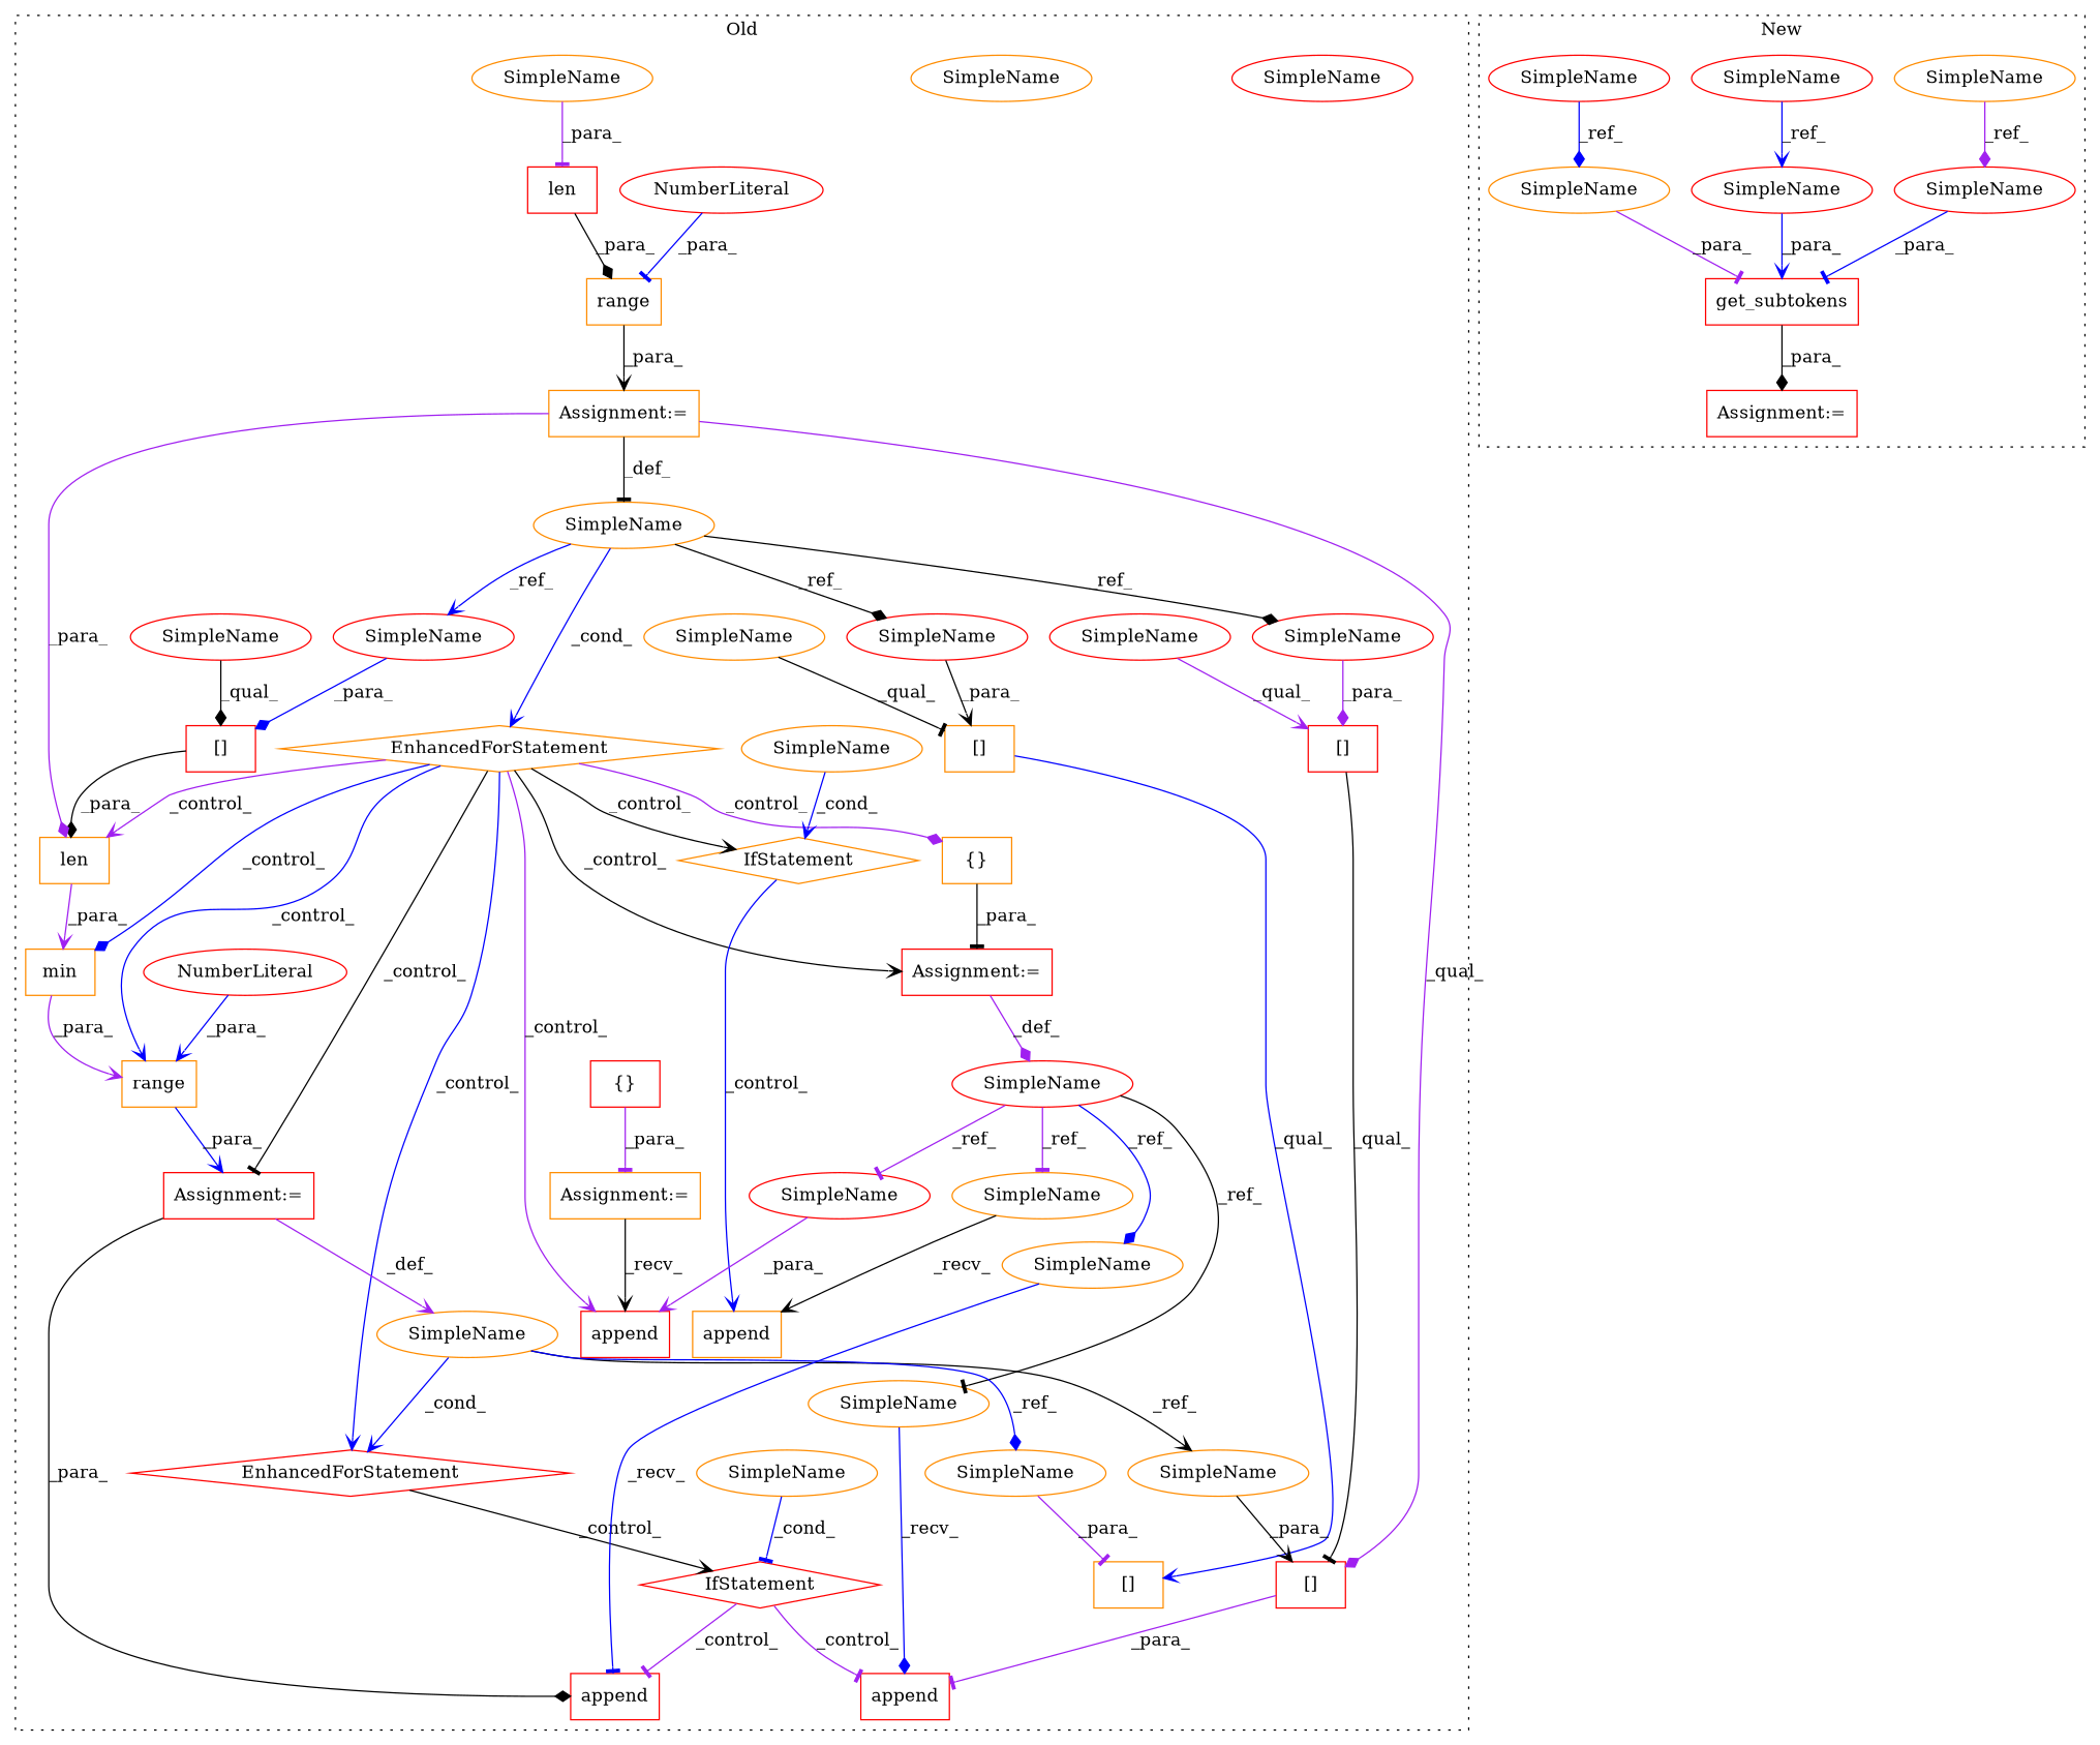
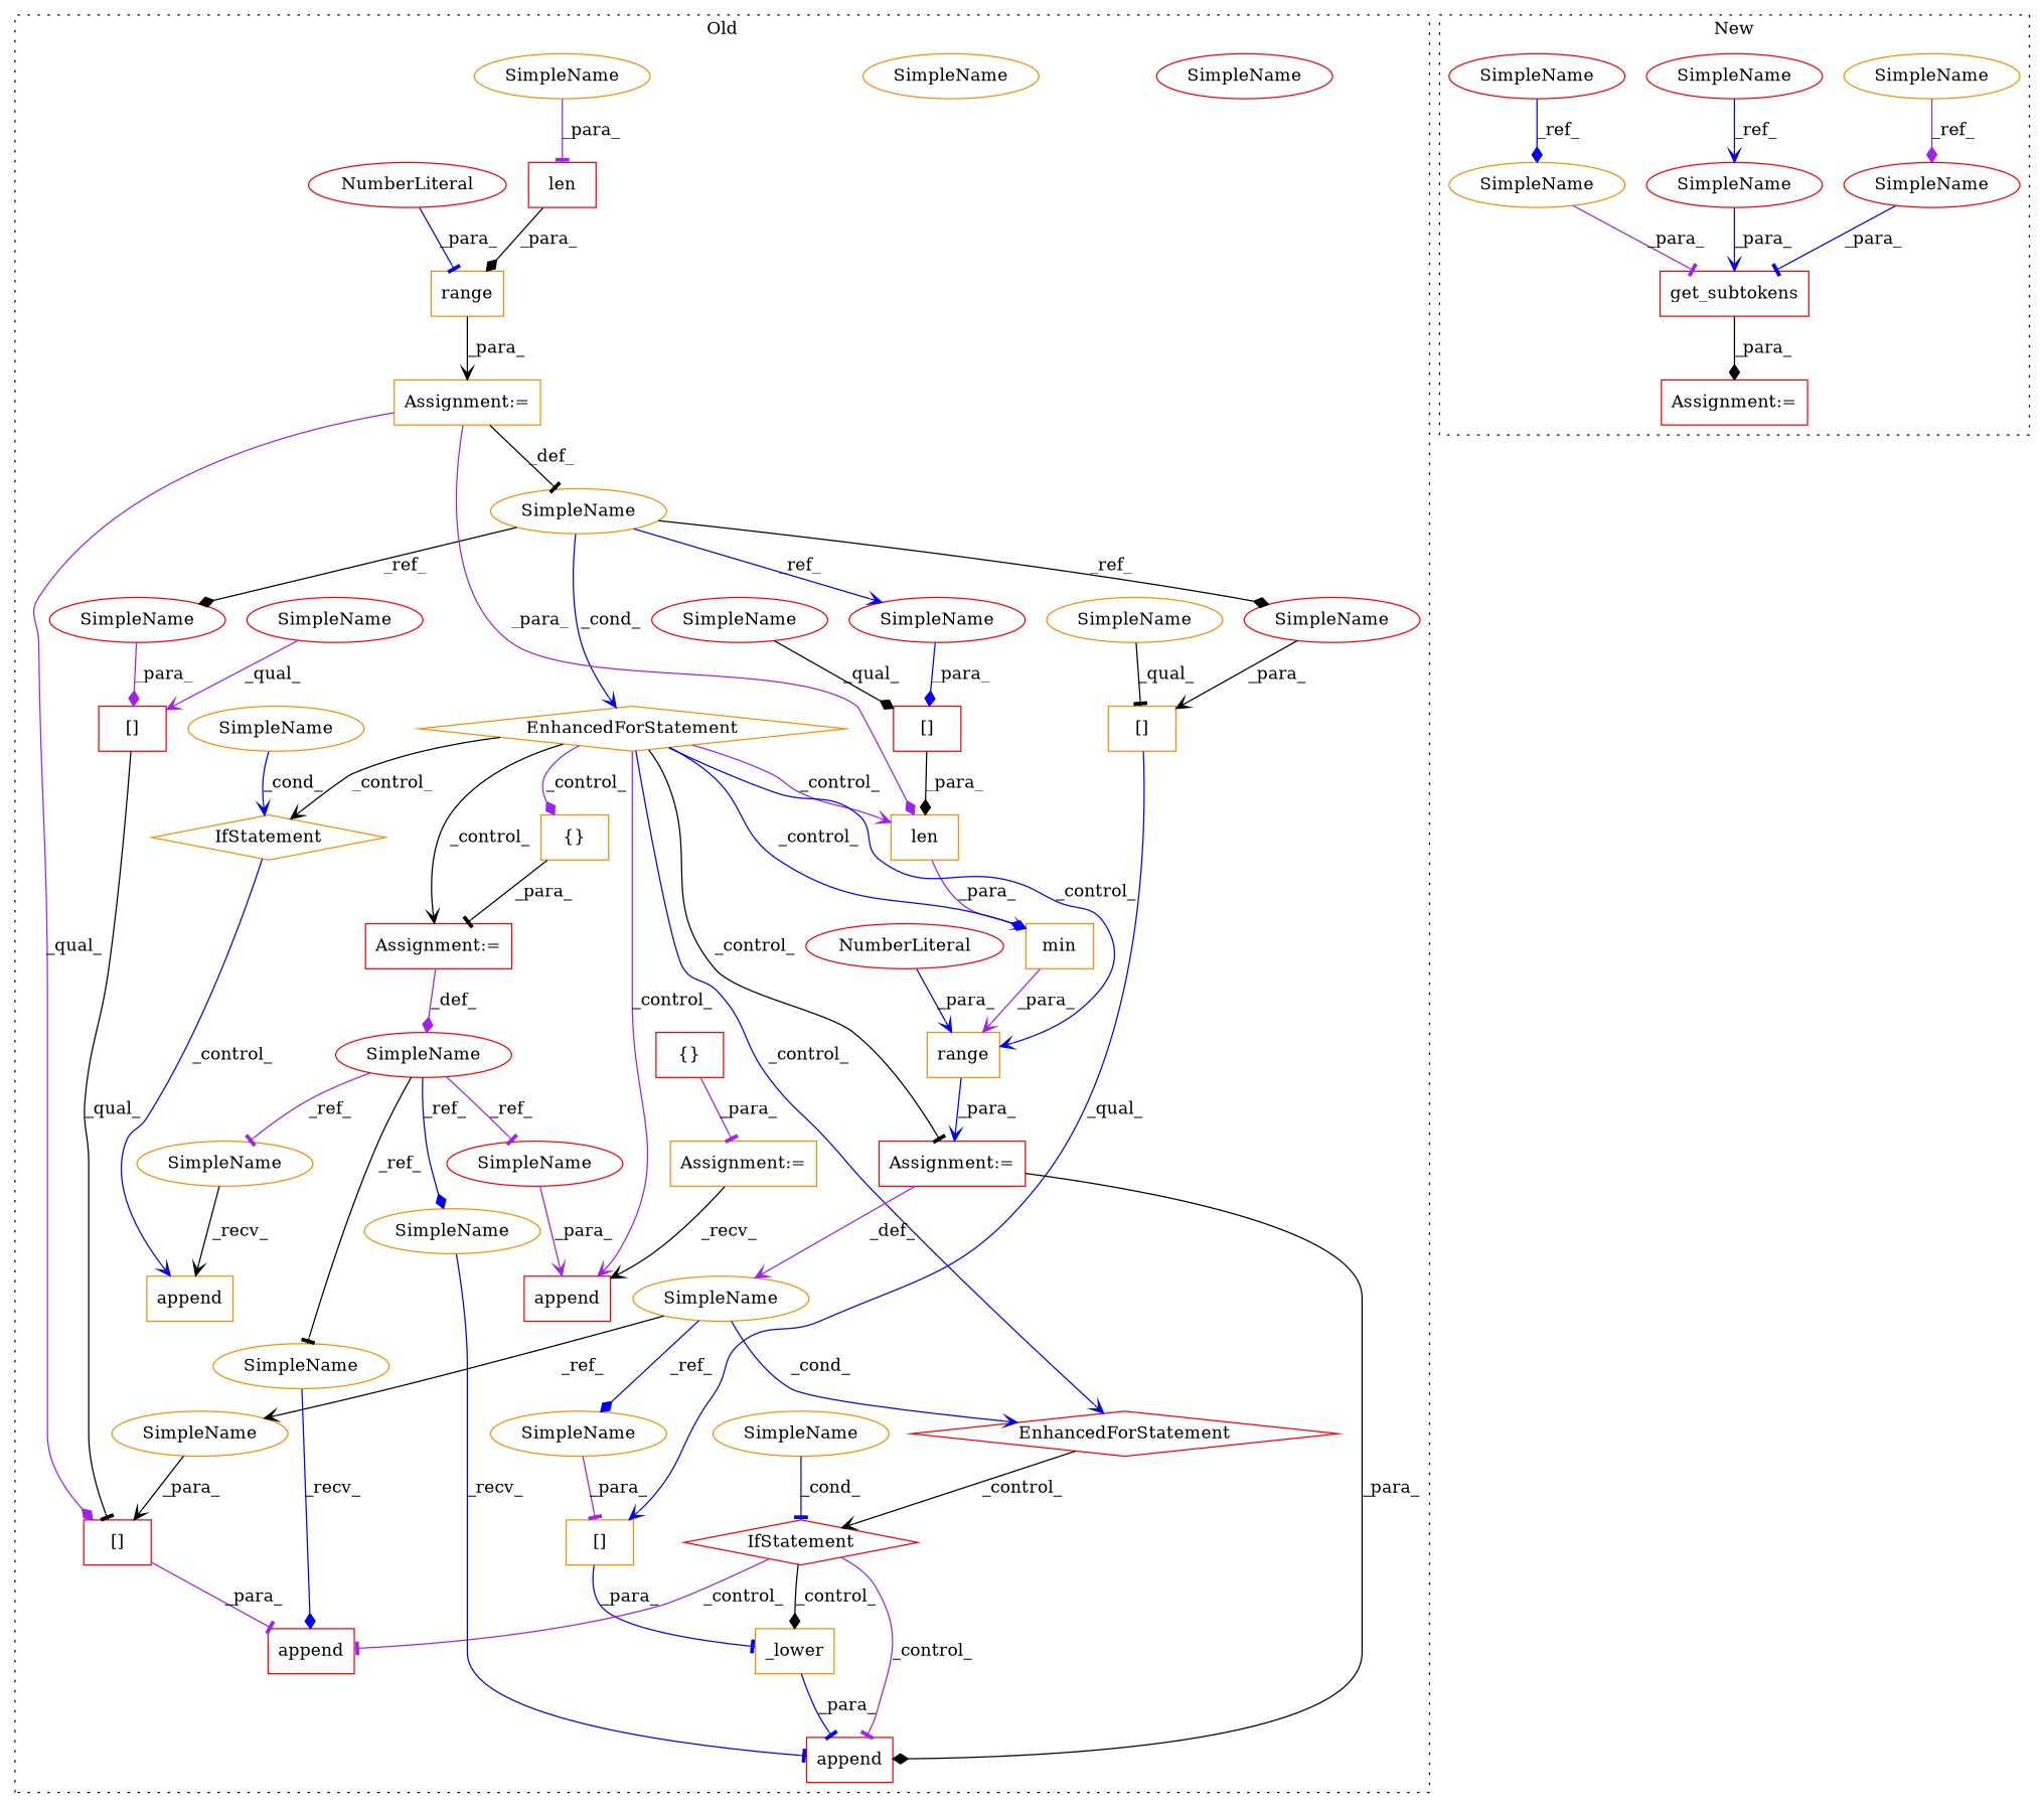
  digraph {
    node [a=42 l=1 s="9464,9545" shape=ellipse color=red]
    edge [color=blue arrowhead=vee]
    n1 [a=2 l="7,1" label="[]" s="9831,9839" shape=box]
    n2 [a=2 l="7,1" label="[]" s="9682,9690" shape=box]
    n3 [a=32 l="4,1" label=len s="9533,9543" shape=box]
+   n4 [a=32 l="7,1" label=_lower s="9760,9779" shape=box color=darkorange]
    n5 [a=2 l="10,1" label="[]" s="9767,9778" shape=box color=darkorange]
    n6 [a=32 l="7,1" label=append s="9824,9843" shape=box]
    n7 [a=2 l="7,1" label="[]" s="9767,9775" shape=box color=darkorange]
    n8 [a=4 l=2 label="{}" s=9591 shape=box color=darkorange]
    n9 [a=2 l="10,1" label="[]" s="9831,9842" shape=box]
    n10 [l=12 label=SimpleName s=9555]
    n11 [a=32 l="7,1" label=append s="9905,9915" shape=box color=darkorange]
    n12 [a=32 l="4,1" label=min s="9674,9699" shape=box color=darkorange]
    n13 [a=32 l="4,1" label=len s="9678,9691" shape=box color=darkorange]
    n14 [a=70 l="53,2" label=EnhancedForStatement shape=diamond color=darkorange]
    n15 [l=6 label=SimpleName s=9874]
    n16 [a=25 l="4,2" label=IfStatement s="9870,9880" shape=diamond color=darkorange]
    n17 [a=70 l="57,2" label=EnhancedForStatement s="9601,9701" shape=diamond]
    n18 [a=25 l="4,2" label=IfStatement s="9713,9726" shape=diamond]
    n19 [a=32 l="6,1" label=range s="9666,9700" shape=box color=darkorange]
    n20 [a=34 label=NumberLiteral s=9672]
    n21 [a=32 l="6,1" label=range s="9525,9544" shape=box color=darkorange]
    n22 [a=34 label=NumberLiteral s=9531]
    n23 [label=SimpleName s=9662 color=darkorange]
    n24 [label=SimpleName s=9521 color=darkorange]
    n25 [l=9 label=SimpleName s=9717 color=darkorange]
    n26 [a=7 l="53,2" label="Assignment:=" shape=box color=darkorange]
    n27 [a=7 l="57,2" label="Assignment:=" s="9601,9701" shape=box]
    n28 [a=7 label="Assignment:=" s=9567 shape=box]
    n29 [a=32 l="7,1" label=append s="9942,9961" shape=box]
    n30 [a=4 l=2 label="{}" s=9456 shape=box]
    n31 [a=7 label="Assignment:=" s=9430 shape=box color=darkorange]
    n32 [a=32 l="7,1" label=append s="9753,9780" shape=box]
    n33 [l=6 label=SimpleName s=9831]
    n34 [l=6 label=SimpleName s=9767 color=darkorange]
    n35 [l=6 label=SimpleName s=9537 color=darkorange]
    n36 [l=6 label=SimpleName s=9682]
    n37 [l=12 label=SimpleName s=9892 color=darkorange]
    n38 [l=12 label=SimpleName s=9740 color=darkorange]
    n39 [l=12 label=SimpleName s=9811 color=darkorange]
    n40 [l=12 label=SimpleName s=9949]
    n41 [l=6 label=SimpleName s=9874 color=darkorange]
    n42 [l=9 label=SimpleName s=9717 color=darkorange]
    n43 [label=SimpleName s=9841 color=darkorange]
    n44 [label=SimpleName s=9777 color=darkorange]
    n45 [label=SimpleName s=9774]
    n46 [label=SimpleName s=9838]
    n47 [label=SimpleName s=9689]
    n48 [a=32 l="14,1" label=get_subtokens s="9393,9437" shape=box]
    n49 [l=6 label=SimpleName s=9239]
    n50 [l=9 label=SimpleName s=9282 color=darkorange]
    n51 [l=6 label=SimpleName s=9313]
    n52 [a=7 label="Assignment:=" s=9392 shape=box]
    n53 [l=6 label=SimpleName s=9407 color=darkorange]
    n54 [l=6 label=SimpleName s=9421]
    n55 [l=9 label=SimpleName s=9428]
    subgraph cluster_1 {
      label=Old
      style=dotted
      n1
      n2
      n3
+     n4
      n5
      n6
      n7
      n8
      n9
      n10
      n11
      n12
      n13
      n14
      n15
      n16
      n17
      n18
      n19
      n20
      n21
      n22
      n23
      n24
      n25
      n26
      n27
      n28
      n29
      n30
      n31
      n32
      n33
      n34
      n35
      n36
      n37
      n38
      n39
      n40
      n41
      n42
      n43
      n44
      n45
      n46
      n47
    }
    subgraph cluster_2 {
      label=New
      style=dotted
      n48
      n49
      n50
      n51
      n52
      n53
      n54
      n55
    }
    n1 -> n9 [label=_qual_ color=black arrowhead=tee]
    n2 -> n13 [label=_para_ color=black arrowhead=diamond]
    n3 -> n21 [label=_para_ color=black arrowhead=diamond]
+   n4 -> n32 [label=_para_ arrowhead=tee]
+   n5 -> n4 [label=_para_ arrowhead=tee]
    n7 -> n5 [label=_qual_]
    n8 -> n28 [label=_para_ color=black arrowhead=tee]
    n9 -> n6 [label=_para_ color=purple arrowhead=tee]
    n10 -> n37 [label=_ref_ color=purple arrowhead=tee]
    n10 -> n38 [label=_ref_ arrowhead=diamond]
    n10 -> n39 [label=_ref_ color=black arrowhead=tee]
    n10 -> n40 [label=_ref_ color=purple arrowhead=tee]
    n12 -> n19 [label=_para_ color=purple]
    n13 -> n12 [label=_para_ color=purple]
    n14 -> n8 [label=_control_ color=purple arrowhead=diamond]
    n14 -> n12 [label=_control_ arrowhead=diamond]
    n14 -> n13 [label=_control_ color=purple]
    n14 -> n16 [label=_control_ color=black]
    n14 -> n17 [label=_control_]
    n14 -> n19 [label=_control_]
    n14 -> n27 [label=_control_ color=black arrowhead=tee]
    n14 -> n28 [label=_control_ color=black]
    n14 -> n29 [label=_control_ color=purple]
    n16 -> n11 [label=_control_]
    n17 -> n18 [label=_control_ color=black]
+   n18 -> n4 [label=_control_ color=black arrowhead=diamond]
    n18 -> n6 [label=_control_ color=purple arrowhead=tee]
    n18 -> n32 [label=_control_ color=purple arrowhead=tee]
    n19 -> n27 [label=_para_]
    n20 -> n19 [label=_para_]
    n21 -> n26 [label=_para_ color=black]
    n22 -> n21 [label=_para_ arrowhead=tee]
    n23 -> n17 [label=_cond_]
    n23 -> n43 [label=_ref_ color=black]
    n23 -> n44 [label=_ref_ arrowhead=diamond]
    n24 -> n14 [label=_cond_]
    n24 -> n45 [label=_ref_ color=black arrowhead=diamond]
    n24 -> n46 [label=_ref_ color=black arrowhead=diamond]
    n24 -> n47 [label=_ref_]
    n26 -> n9 [label=_qual_ color=purple arrowhead=diamond]
    n26 -> n13 [label=_para_ color=purple arrowhead=diamond]
    n26 -> n24 [label=_def_ color=black arrowhead=tee]
    n27 -> n23 [label=_def_ color=purple]
    n27 -> n32 [label=_para_ color=black arrowhead=diamond]
    n28 -> n10 [label=_def_ color=purple arrowhead=diamond]
    n30 -> n31 [label=_para_ color=purple arrowhead=tee]
    n31 -> n29 [label=_recv_ color=black]
    n33 -> n1 [label=_qual_ color=purple]
    n34 -> n7 [label=_qual_ color=black arrowhead=tee]
    n35 -> n3 [label=_para_ color=purple arrowhead=tee]
    n36 -> n2 [label=_qual_ color=black arrowhead=diamond]
    n37 -> n11 [label=_recv_ color=black]
    n38 -> n32 [label=_recv_ arrowhead=tee]
    n39 -> n6 [label=_recv_ arrowhead=diamond]
    n40 -> n29 [label=_para_ color=purple]
    n41 -> n16 [label=_cond_]
    n42 -> n18 [label=_cond_ arrowhead=tee]
    n43 -> n9 [label=_para_ color=black]
    n44 -> n5 [label=_para_ color=purple arrowhead=tee]
    n45 -> n7 [label=_para_ color=black]
    n46 -> n1 [label=_para_ color=purple arrowhead=diamond]
    n47 -> n2 [label=_para_ arrowhead=diamond]
    n48 -> n52 [label=_para_ color=black arrowhead=diamond]
    n49 -> n53 [label=_ref_ arrowhead=diamond]
    n50 -> n55 [label=_ref_ color=purple arrowhead=diamond]
    n51 -> n54 [label=_ref_]
    n53 -> n48 [label=_para_ color=purple arrowhead=tee]
    n54 -> n48 [label=_para_]
    n55 -> n48 [label=_para_ arrowhead=tee]
  }
